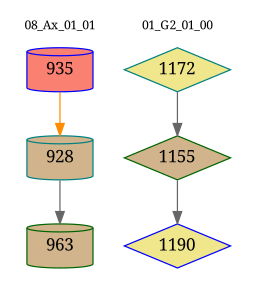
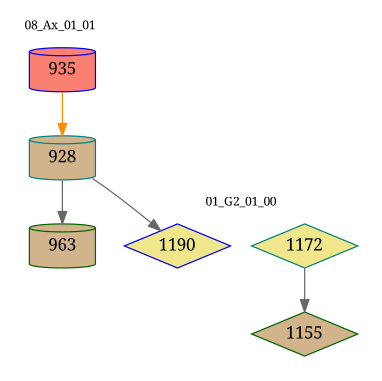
  digraph {
    fontname="Noto Serif"
    node [color=blue fillcolor=tan fontname="Noto Serif" shape=cylinder style=filled]
    edge [color=gray40 fontname="Noto Serif"]
    n1 [fillcolor=salmon label=935]
    n2 [color=teal label=928]
    n3 [color=darkgreen label=963]
    n4 [color=teal fillcolor=khaki label=1172 shape=diamond]
    n5 [color=darkgreen label=1155 shape=diamond]
    n6 [fillcolor=khaki label=1190 shape=diamond]
    subgraph cluster_1 {
      color=white
      fontsize=10
      label="08_Ax_01_01"
      n1
      n2
      n3
    }
    subgraph cluster_2 {
      color=white
      fontsize=10
      label="01_G2_01_00"
      n4
      n5
      n6
    }
    n1 -> n2 [color=darkorange]
    n2 -> n3
    n4 -> n5
-   n5 -> n6
+   n2 -> n6
  }
